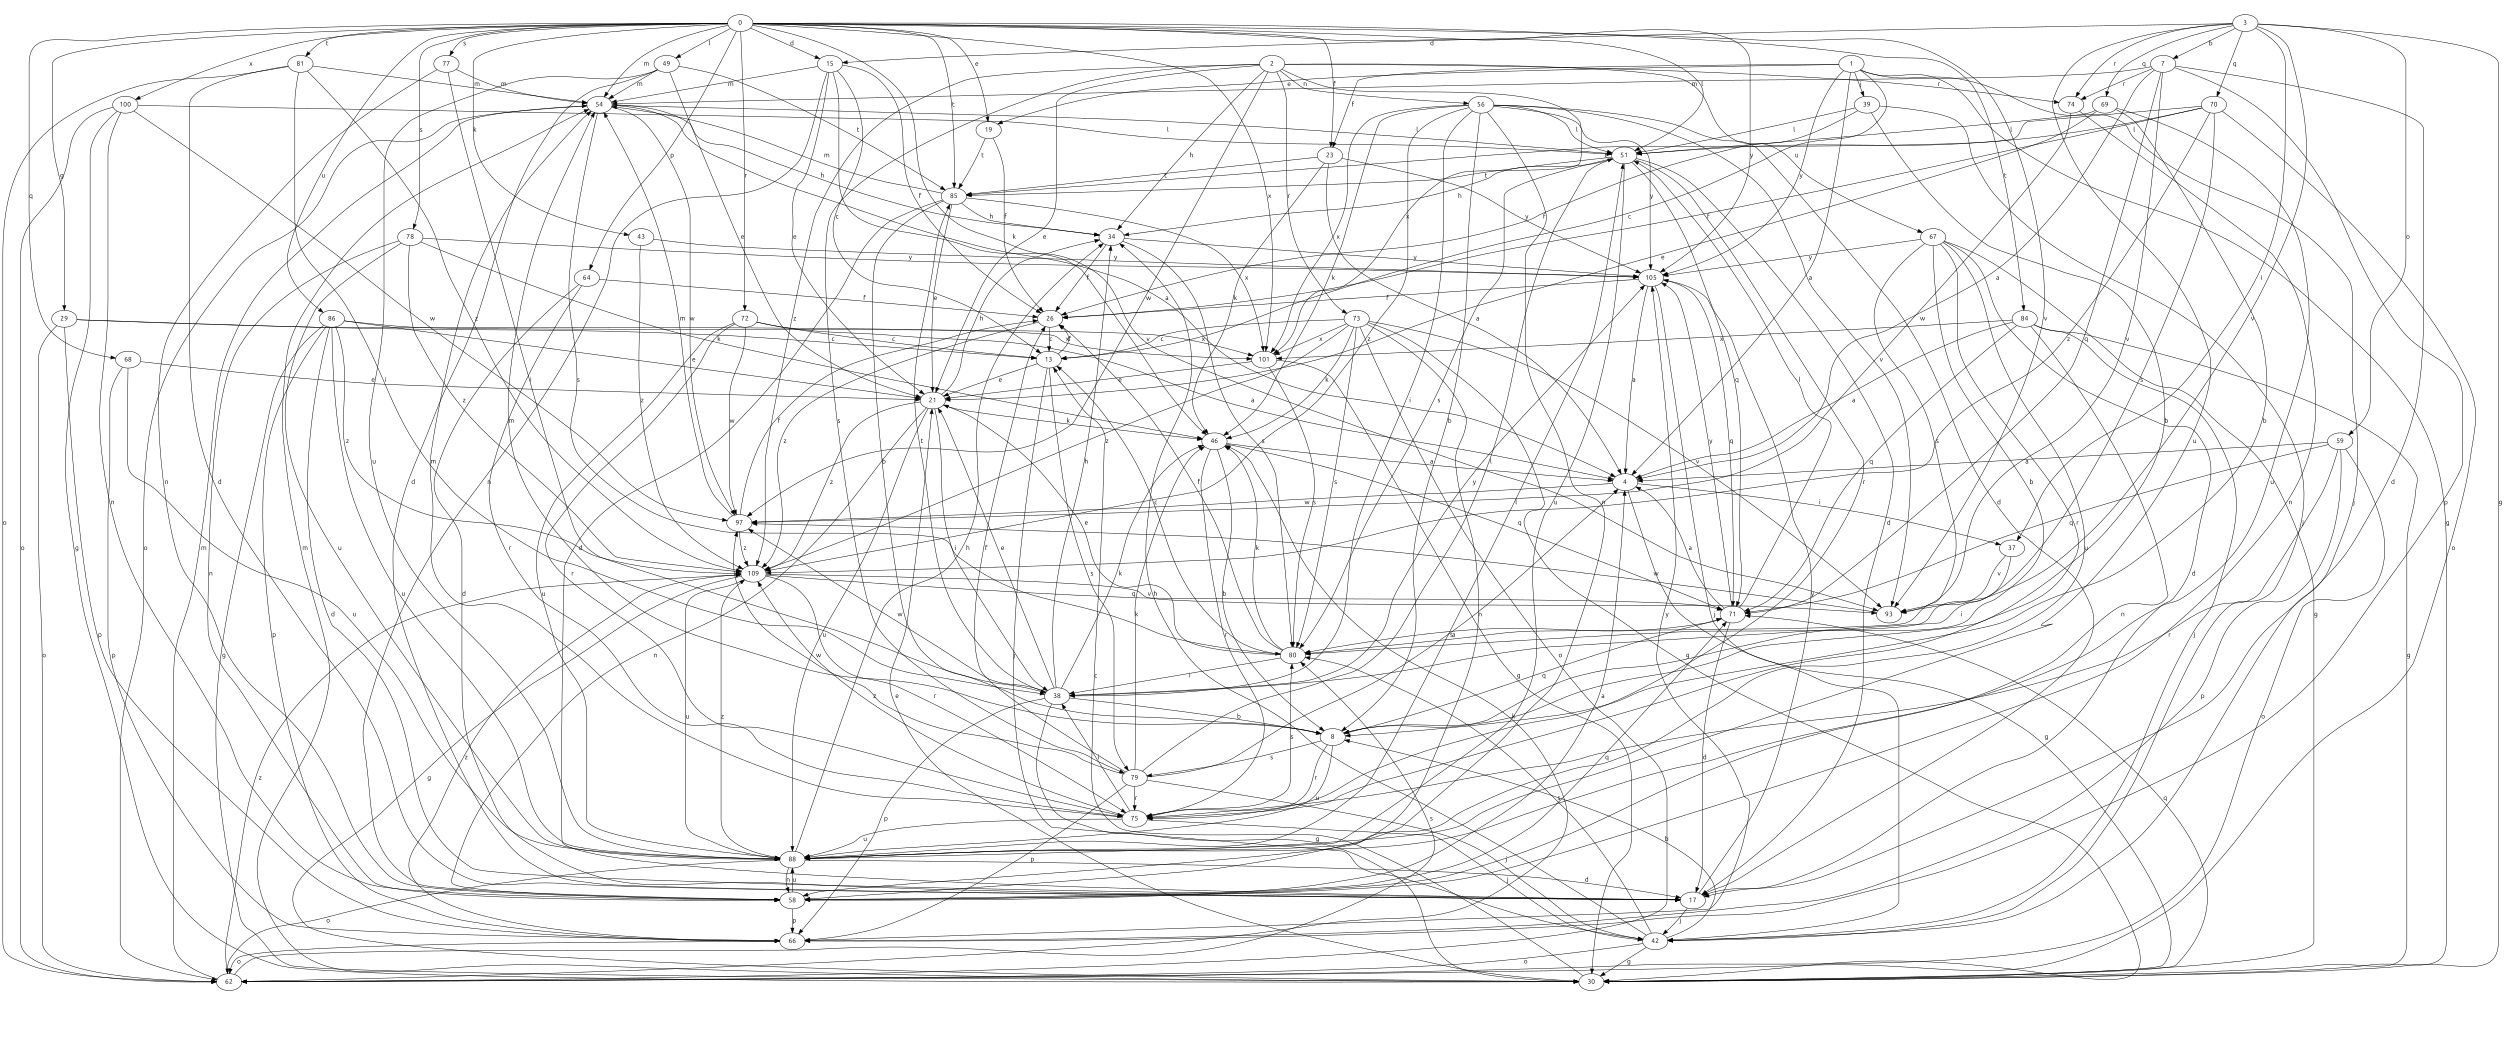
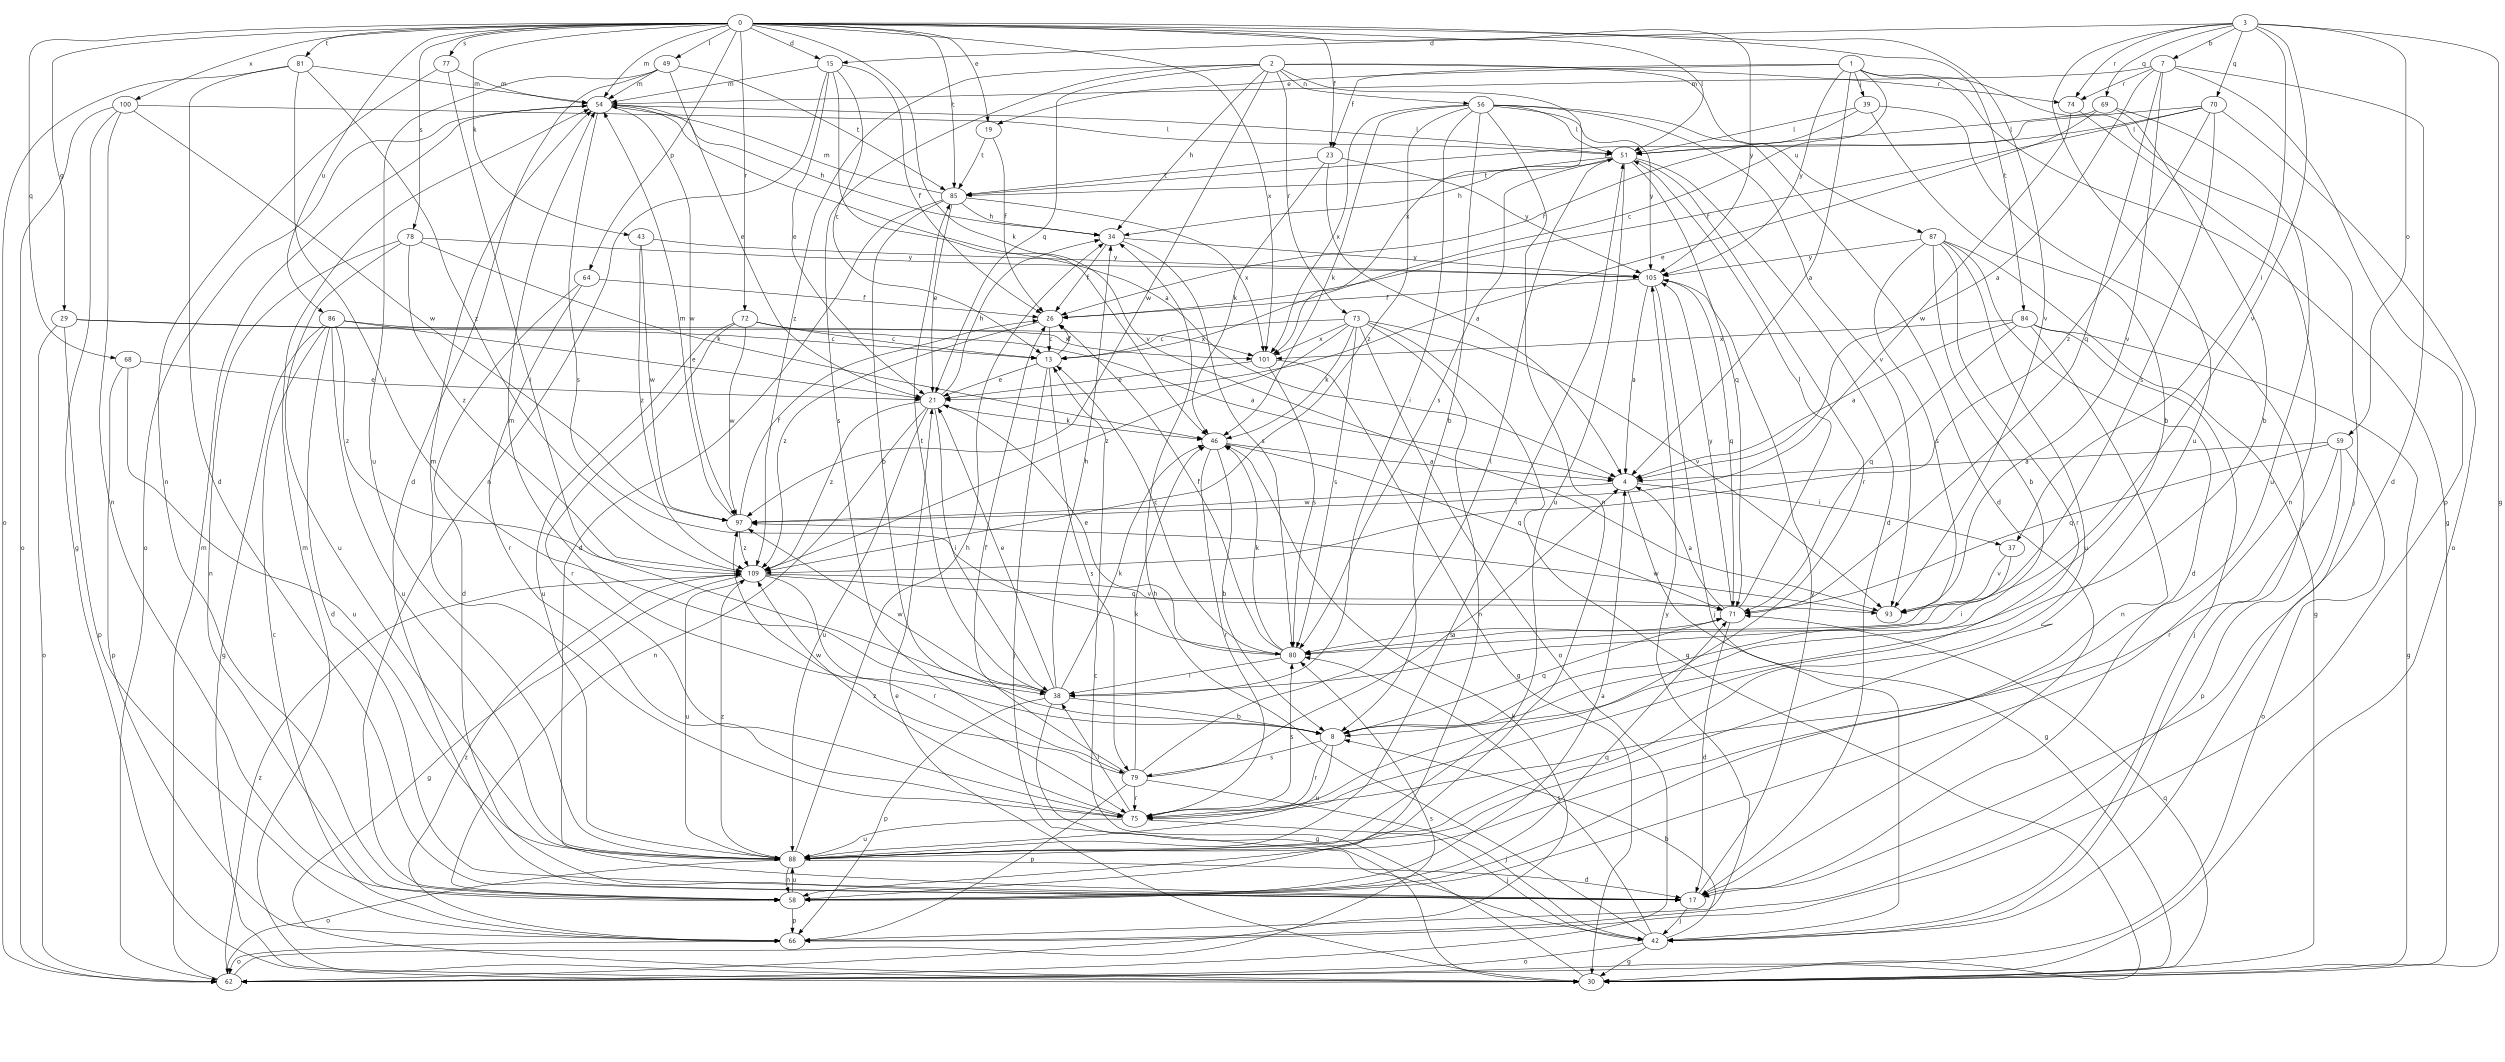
  strict digraph {
    fontname=Ubuntu
    node [fontname=Ubuntu]
    edge [fontname=Ubuntu]
    0
    15
    19
    23
    29
    43
    46
    49
    51
    54
    64
    68
    72
    77
    78
    81
    84
    85
    86
    93
    100
    101
    105
    13
    21
    26
    58
    4
    66
    62
    97
    109
    71
    8
    75
    88
    17
    34
    80
    38
    30
    42
    1
    39
    37
    79
    2
    56
    73
    74
-   87 [label=67]
+   87
    3
    7
    59
    69
    70
    0 -> 15 [label=d]
    0 -> 19 [label=e]
    0 -> 23 [label=f]
    0 -> 29 [label=g]
    0 -> 43 [label=k]
    0 -> 46 [label=k]
    0 -> 49 [label=l]
    0 -> 51 [label=l]
    0 -> 54 [label=m]
    0 -> 64 [label=p]
    0 -> 68 [label=q]
    0 -> 72 [label=r]
    0 -> 77 [label=s]
    0 -> 78 [label=s]
    0 -> 81 [label=t]
    0 -> 84 [label=t]
    0 -> 85 [label=t]
    0 -> 86 [label=u]
    0 -> 93 [label=v]
    0 -> 100 [label=x]
    0 -> 101 [label=x]
    0 -> 105 [label=y]
    15 -> 54 [label=m]
    15 -> 93 [label=v]
    15 -> 13 [label=c]
    15 -> 21 [label=e]
    15 -> 26 [label=f]
    15 -> 58 [label=n]
    19 -> 85 [label=t]
    19 -> 26 [label=f]
    23 -> 46 [label=k]
    23 -> 85 [label=t]
    23 -> 105 [label=y]
    23 -> 4 [label=a]
    29 -> 101 [label=x]
    29 -> 13 [label=c]
    29 -> 66 [label=p]
    29 -> 62 [label=o]
    43 -> 105 [label=y]
+   43 -> 97 [label=w]
    43 -> 109 [label=z]
    46 -> 4 [label=a]
    46 -> 71 [label=q]
    46 -> 8 [label=b]
    46 -> 75 [label=r]
    49 -> 54 [label=m]
    49 -> 85 [label=t]
    49 -> 21 [label=e]
    49 -> 88 [label=u]
    49 -> 17 [label=d]
    51 -> 85 [label=t]
    51 -> 71 [label=q]
    51 -> 75 [label=r]
    51 -> 88 [label=u]
    51 -> 17 [label=d]
    51 -> 34 [label=h]
    51 -> 80 [label=s]
    54 -> 51 [label=l]
    54 -> 4 [label=a]
    54 -> 62 [label=o]
    54 -> 97 [label=w]
    54 -> 34 [label=h]
    54 -> 80 [label=s]
    64 -> 26 [label=f]
    64 -> 75 [label=r]
    64 -> 17 [label=d]
    68 -> 21 [label=e]
    68 -> 66 [label=p]
    68 -> 88 [label=u]
    72 -> 13 [label=c]
    72 -> 4 [label=a]
    72 -> 97 [label=w]
    72 -> 75 [label=r]
    72 -> 88 [label=u]
    77 -> 54 [label=m]
    77 -> 58 [label=n]
    77 -> 38 [label=i]
    78 -> 46 [label=k]
    78 -> 105 [label=y]
    78 -> 58 [label=n]
    78 -> 109 [label=z]
    78 -> 88 [label=u]
    81 -> 54 [label=m]
    81 -> 62 [label=o]
    81 -> 109 [label=z]
    81 -> 17 [label=d]
    81 -> 38 [label=i]
    84 -> 101 [label=x]
    84 -> 58 [label=n]
    84 -> 4 [label=a]
    84 -> 71 [label=q]
    84 -> 30 [label=g]
    84 -> 42 [label=j]
    85 -> 54 [label=m]
    85 -> 101 [label=x]
    85 -> 21 [label=e]
    85 -> 8 [label=b]
    85 -> 17 [label=d]
    85 -> 34 [label=h]
    86 -> 101 [label=x]
    86 -> 21 [label=e]
-   86 -> 66 [label=p]
+   86 -> 66 [label=c]
    86 -> 109 [label=z]
    86 -> 88 [label=u]
    86 -> 17 [label=d]
    86 -> 30 [label=g]
    93 -> 97 [label=w]
    100 -> 51 [label=l]
    100 -> 58 [label=n]
    100 -> 62 [label=o]
    100 -> 97 [label=w]
    100 -> 30 [label=g]
    101 -> 21 [label=e]
    101 -> 80 [label=s]
    101 -> 30 [label=g]
    105 -> 26 [label=f]
    105 -> 4 [label=a]
    105 -> 71 [label=q]
    105 -> 42 [label=j]
    13 -> 21 [label=e]
    13 -> 26 [label=f]
    13 -> 42 [label=j]
    13 -> 79 [label=s]
    21 -> 46 [label=k]
    21 -> 58 [label=n]
    21 -> 109 [label=z]
    21 -> 88 [label=u]
    21 -> 34 [label=h]
    21 -> 38 [label=i]
    26 -> 13 [label=c]
    26 -> 109 [label=z]
    58 -> 4 [label=a]
    58 -> 66 [label=p]
    58 -> 71 [label=q]
    58 -> 88 [label=u]
    4 -> 97 [label=w]
    4 -> 30 [label=g]
    4 -> 37 [label=i]
    66 -> 105 [label=y]
    66 -> 62 [label=o]
    66 -> 109 [label=z]
    62 -> 46 [label=k]
    62 -> 54 [label=m]
    62 -> 109 [label=z]
    62 -> 80 [label=s]
    97 -> 54 [label=m]
    97 -> 26 [label=f]
    97 -> 109 [label=z]
    109 -> 93 [label=v]
    109 -> 71 [label=q]
    109 -> 75 [label=r]
    109 -> 88 [label=u]
    109 -> 30 [label=g]
    71 -> 51 [label=l]
    71 -> 105 [label=y]
    71 -> 4 [label=a]
    71 -> 17 [label=d]
    71 -> 80 [label=s]
    8 -> 54 [label=m]
    8 -> 71 [label=q]
    8 -> 75 [label=r]
    8 -> 88 [label=u]
    8 -> 79 [label=s]
    75 -> 54 [label=m]
    75 -> 109 [label=z]
    75 -> 88 [label=u]
    75 -> 80 [label=s]
    75 -> 38 [label=i]
    75 -> 42 [label=j]
    88 -> 51 [label=l]
    88 -> 58 [label=n]
    88 -> 62 [label=o]
    88 -> 109 [label=z]
    88 -> 17 [label=d]
    88 -> 34 [label=h]
    17 -> 105 [label=y]
    17 -> 42 [label=j]
    34 -> 105 [label=y]
    34 -> 26 [label=f]
    34 -> 80 [label=s]
    80 -> 46 [label=k]
    80 -> 13 [label=c]
    80 -> 21 [label=e]
    80 -> 26 [label=f]
    80 -> 38 [label=i]
    38 -> 46 [label=k]
    38 -> 85 [label=t]
-   38 -> 105 [label=y]
    38 -> 21 [label=e]
    38 -> 66 [label=p]
    38 -> 97 [label=w]
    38 -> 8 [label=b]
    38 -> 34 [label=h]
    38 -> 30 [label=g]
    30 -> 54 [label=m]
    30 -> 13 [label=c]
    30 -> 21 [label=e]
    30 -> 71 [label=q]
    42 -> 62 [label=o]
    42 -> 8 [label=b]
    42 -> 34 [label=h]
    42 -> 80 [label=s]
    42 -> 30 [label=g]
    1 -> 19 [label=e]
    1 -> 23 [label=f]
    1 -> 105 [label=y]
    1 -> 13 [label=c]
    1 -> 4 [label=a]
    1 -> 30 [label=g]
    1 -> 42 [label=j]
    1 -> 39 [label=j]
    39 -> 51 [label=l]
    39 -> 26 [label=f]
    39 -> 8 [label=b]
    39 -> 42 [label=j]
    37 -> 93 [label=v]
    37 -> 38 [label=i]
    79 -> 46 [label=k]
    79 -> 51 [label=l]
    79 -> 26 [label=f]
    79 -> 4 [label=a]
    79 -> 66 [label=p]
    79 -> 97 [label=w]
    79 -> 75 [label=r]
    79 -> 42 [label=j]
    2 -> 101 [label=x]
-   2 -> 21 [label=e]
+   2 -> 21 [label=q]
    2 -> 97 [label=w]
    2 -> 109 [label=z]
    2 -> 34 [label=h]
    2 -> 79 [label=s]
    2 -> 56 [label=n]
    2 -> 73 [label=r]
    2 -> 74 [label=r]
    2 -> 87 [label=u]
    56 -> 46 [label=k]
    56 -> 51 [label=l]
    56 -> 93 [label=v]
    56 -> 101 [label=x]
    56 -> 105 [label=y]
    56 -> 58 [label=n]
    56 -> 109 [label=z]
    56 -> 8 [label=b]
    56 -> 17 [label=d]
    56 -> 38 [label=i]
    73 -> 46 [label=k]
    73 -> 93 [label=v]
    73 -> 101 [label=x]
    73 -> 13 [label=c]
    73 -> 58 [label=n]
    73 -> 62 [label=o]
    73 -> 109 [label=z]
    73 -> 80 [label=s]
    73 -> 30 [label=g]
    74 -> 58 [label=n]
    74 -> 97 [label=w]
    87 -> 105 [label=y]
    87 -> 8 [label=b]
    87 -> 75 [label=r]
    87 -> 88 [label=u]
    87 -> 17 [label=d]
    87 -> 80 [label=s]
    87 -> 30 [label=g]
    3 -> 15 [label=d]
    3 -> 93 [label=v]
    3 -> 88 [label=u]
    3 -> 30 [label=g]
    3 -> 37 [label=i]
    3 -> 74 [label=r]
    3 -> 7 [label=b]
    3 -> 59 [label=o]
    3 -> 69 [label=q]
    3 -> 70 [label=q]
    7 -> 54 [label=m]
    7 -> 93 [label=v]
    7 -> 4 [label=a]
    7 -> 66 [label=p]
    7 -> 71 [label=q]
    7 -> 17 [label=d]
    7 -> 74 [label=r]
    59 -> 4 [label=a]
    59 -> 66 [label=p]
    59 -> 62 [label=o]
    59 -> 71 [label=q]
    59 -> 75 [label=r]
    69 -> 51 [label=l]
    69 -> 21 [label=e]
    69 -> 8 [label=b]
    69 -> 88 [label=u]
    70 -> 51 [label=l]
    70 -> 85 [label=t]
    70 -> 26 [label=f]
    70 -> 62 [label=o]
    70 -> 109 [label=z]
    70 -> 80 [label=s]
  }
